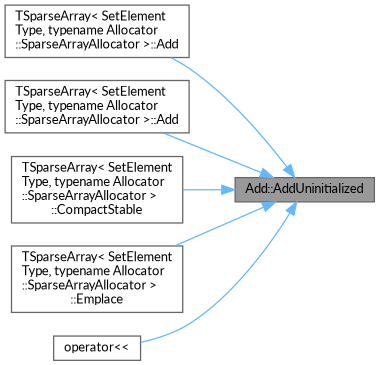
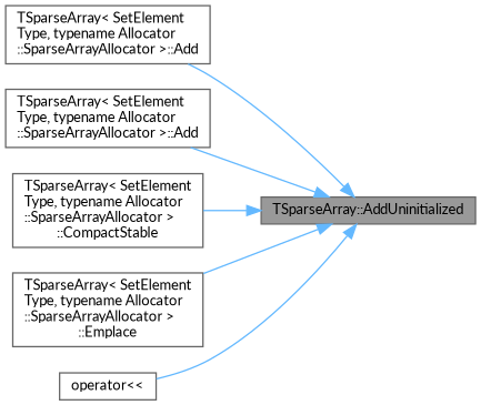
  digraph {
    rankdir=RL
    fontname=Lato
    node [color=grey40 fillcolor=white fontname=Lato fontsize=10 shape=box style=filled]
    edge [color=steelblue1 dir=back fontname=Lato fontsize=10 labelfontname=Helvetica labelfontsize=10 style=solid]
-   n1 [color=gray40 fillcolor=grey60 fontcolor=black height=0.2 label="Add::AddUninitialized" width=0.4]
+   n1 [color=gray40 fillcolor=grey60 fontcolor=black height=0.2 label="TSparseArray::AddUninitialized" width=0.4]
    n2 [height=0.2 label="TSparseArray\< SetElement\lType, typename Allocator\l::SparseArrayAllocator \>::Add" width=0.4]
    n3 [height=0.2 label="TSparseArray\< SetElement\lType, typename Allocator\l::SparseArrayAllocator \>::Add" width=0.4]
    n4 [height=0.2 label="TSparseArray\< SetElement\lType, typename Allocator\l::SparseArrayAllocator \>\l::CompactStable" width=0.4]
    n5 [height=0.2 label="TSparseArray\< SetElement\lType, typename Allocator\l::SparseArrayAllocator \>\l::Emplace" width=0.4]
    n6 [height=0.2 label="operator\<\<" width=0.4]
    n1 -> n2
    n1 -> n3
    n1 -> n4
    n1 -> n5
    n1 -> n6
  }
